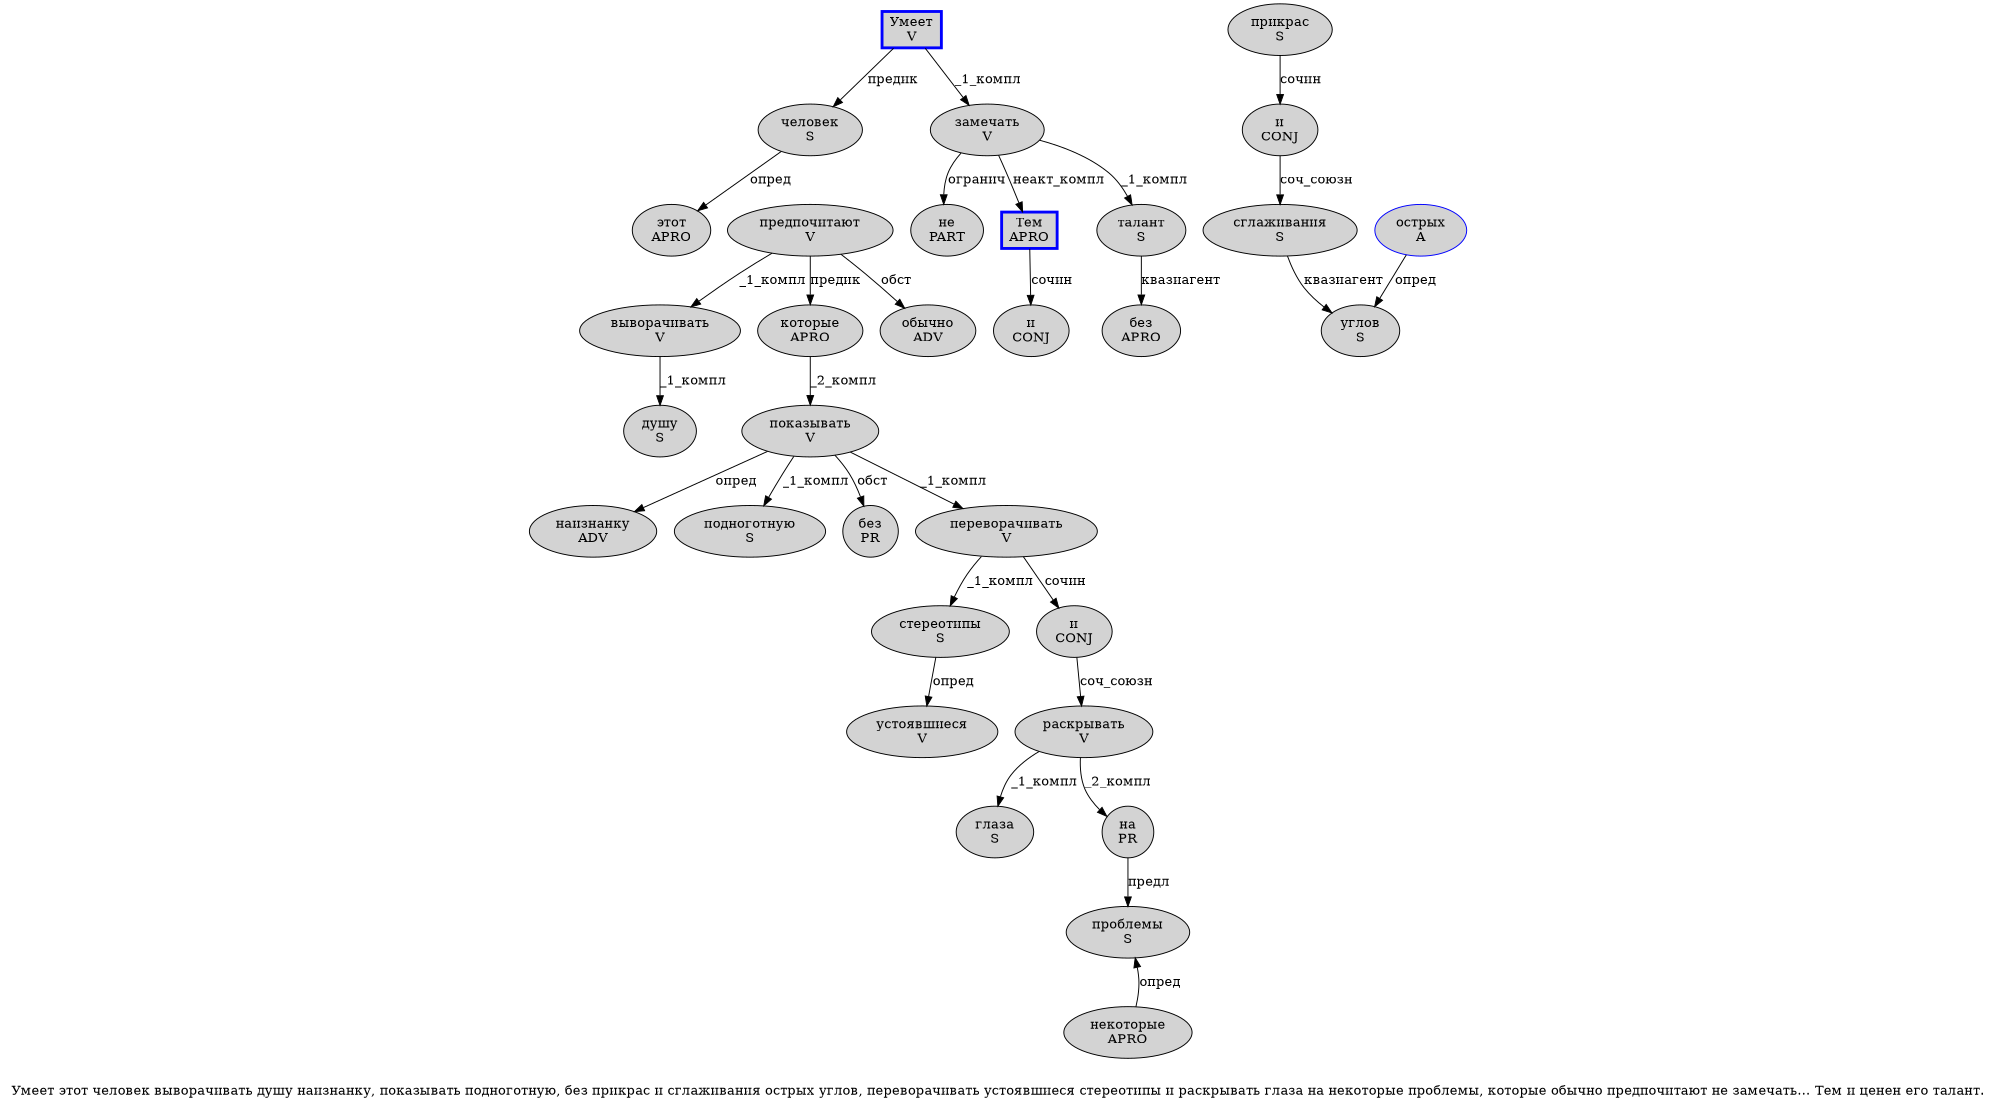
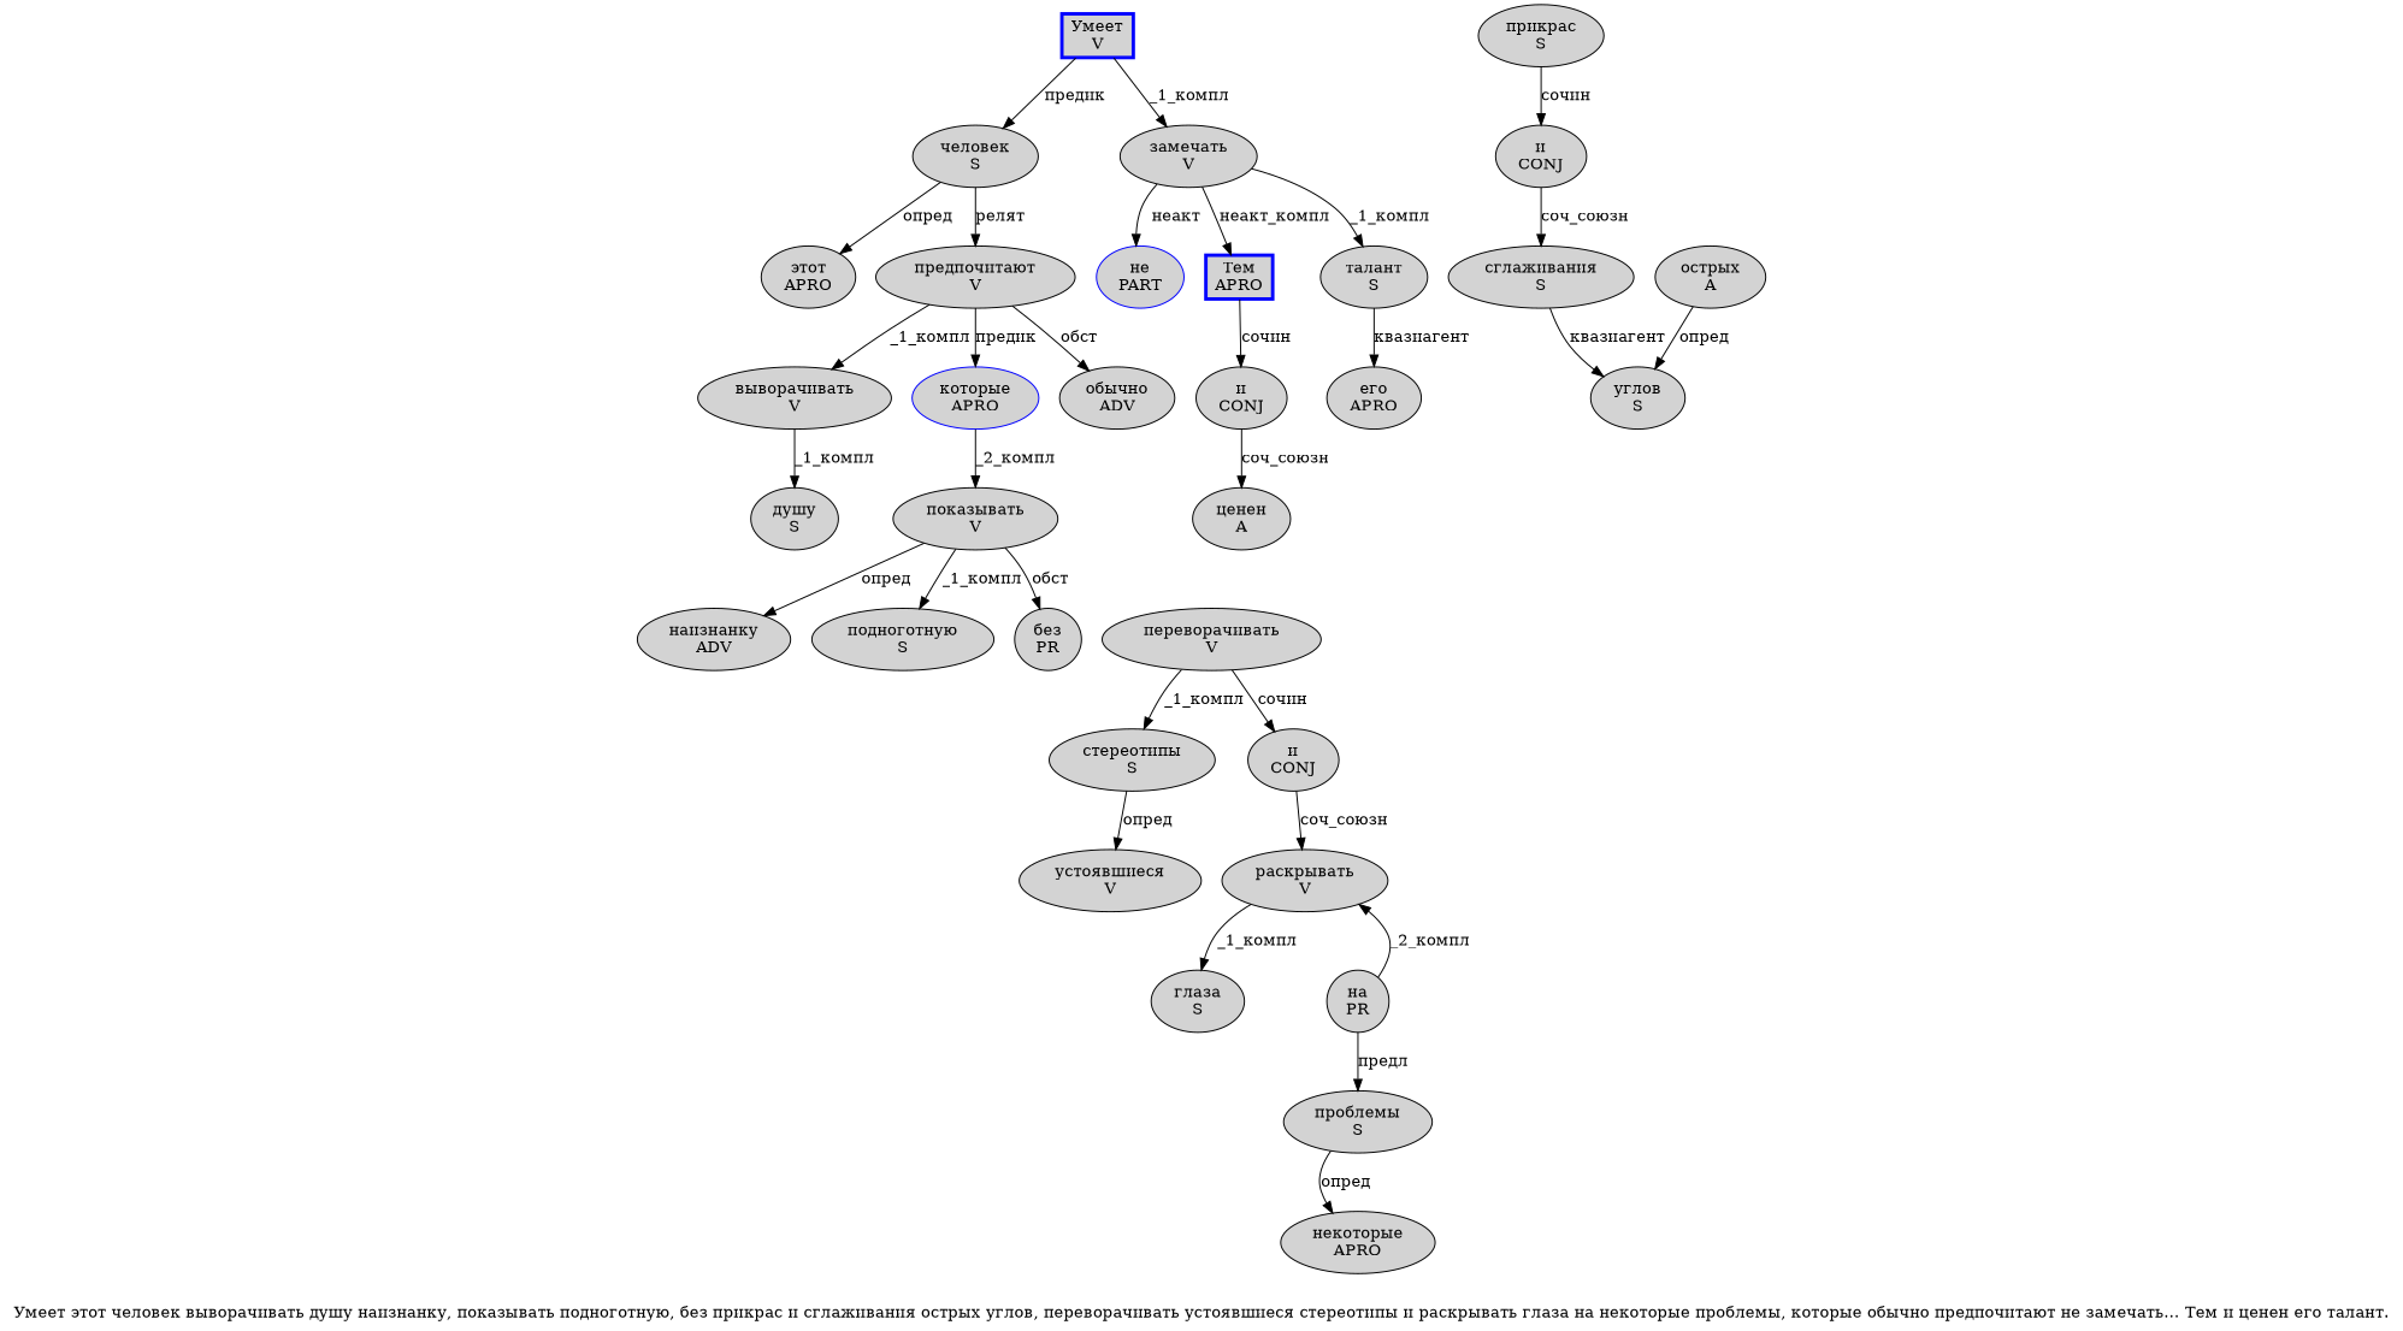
  digraph {
    label="Умеет этот человек выворачивать душу наизнанку, показывать подноготную, без прикрас и сглаживания острых углов, переворачивать устоявшиеся стереотипы и раскрывать глаза на некоторые проблемы, которые обычно предпочитают не замечать… Тем и ценен его талант."
    node [fillcolor=lightgray penwidth=1 shape=ellipse style=filled]
    n1 [color=blue label="Умеет\nV" penwidth=3 shape=box]
    n2 [label="человек\nS"]
    n3 [label="замечать\nV"]
    n4 [label="этот\nAPRO"]
    n5 [label="предпочитают\nV"]
-   n6 [label="не\nPART"]
+   n6 [label="не\nPART" color=blue]
    n7 [color=blue label="Тем\nAPRO" penwidth=3 shape=box]
    n8 [label="талант\nS"]
    n9 [label="выворачивать\nV"]
-   n10 [label="которые\nAPRO"]
+   n10 [label="которые\nAPRO" color=blue]
    n11 [label="обычно\nADV"]
    n12 [label="душу\nS"]
    n13 [label="показывать\nV"]
    n14 [label="наизнанку\nADV"]
    n15 [label="подноготную\nS"]
    n16 [label="без\nPR"]
    n17 [label="переворачивать\nV"]
    n18 [label="стереотипы\nS"]
    n19 [label="и\nCONJ"]
    n20 [label="прикрас\nS"]
    n21 [label="и\nCONJ"]
    n22 [label="сглаживания\nS"]
    n23 [label="углов\nS"]
-   n24 [label="острых\nA" color=blue]
+   n24 [label="острых\nA"]
    n25 [label="устоявшиеся\nV"]
    n26 [label="раскрывать\nV"]
    n27 [label="глаза\nS"]
    n28 [label="на\nPR"]
    n29 [label="проблемы\nS"]
    n30 [label="некоторые\nAPRO"]
    n31 [label="и\nCONJ"]
-   n32 [label="без\nAPRO"]
+   n32 [label="его\nAPRO"]
+   n33 [label="ценен\nA"]
    n1 -> n2 [label="предик"]
    n1 -> n3 [label="_1_компл"]
    n2 -> n4 [label="опред"]
-   n3 -> n6 [label="огранич"]
+   n2 -> n5 [label="релят"]
+   n3 -> n6 [label="неакт"]
    n3 -> n7 [label="неакт_компл"]
    n3 -> n8 [label="_1_компл"]
    n5 -> n9 [label="_1_компл"]
    n5 -> n10 [label="предик"]
    n5 -> n11 [label="обст"]
    n7 -> n31 [label="сочин"]
    n8 -> n32 [label="квазиагент"]
    n9 -> n12 [label="_1_компл"]
    n10 -> n13 [label="_2_компл"]
    n13 -> n14 [label="опред"]
    n13 -> n15 [label="_1_компл"]
    n13 -> n16 [label="обст"]
-   n13 -> n17 [label="_1_компл"]
    n17 -> n18 [label="_1_компл"]
    n17 -> n19 [label="сочин"]
    n18 -> n25 [label="опред"]
    n19 -> n26 [label="соч_союзн"]
    n20 -> n21 [label="сочин"]
    n21 -> n22 [label="соч_союзн"]
    n22 -> n23 [label="квазиагент"]
    n24 -> n23 [label="опред"]
    n26 -> n27 [label="_1_компл"]
-   n26 -> n28 [label="_2_компл"]
+   n28 -> n26 [label="_2_компл"]
    n28 -> n29 [label="предл"]
-   n30 -> n29 [label="опред"]
+   n29 -> n30 [label="опред"]
+   n31 -> n33 [label="соч_союзн"]
  }
